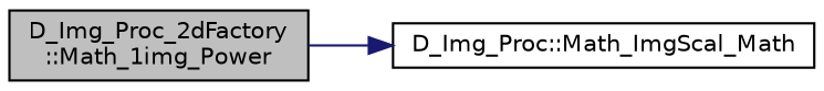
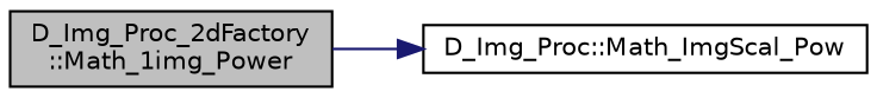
  digraph {
    rankdir=LR
    node [color=black fontname=Helvetica fontsize=10 shape=record style=filled]
    n1 [fillcolor=grey75 fontcolor=black height=0.2 label="D_Img_Proc_2dFactory\l::Math_1img_Power" width=0.4]
-   n2 [fillcolor=white height=0.2 label="D_Img_Proc::Math_ImgScal_Math" width=0.4]
+   n2 [fillcolor=white height=0.2 label="D_Img_Proc::Math_ImgScal_Pow" width=0.4]
    n1 -> n2 [color=midnightblue fontname=Helvetica fontsize=10 labelfontname=Helvetica labelfontsize=10 style=solid]
  }
